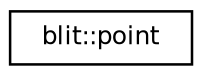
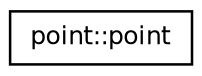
  digraph {
    rankdir=LR
-   n1 [color=black fillcolor=white fontname=Helvetica fontsize=10 height=0.2 label="blit::point" shape=record style=filled width=0.4]
+   n1 [color=black fillcolor=white fontname=Helvetica fontsize=10 height=0.2 label="point::point" shape=record style=filled width=0.4]
  }
